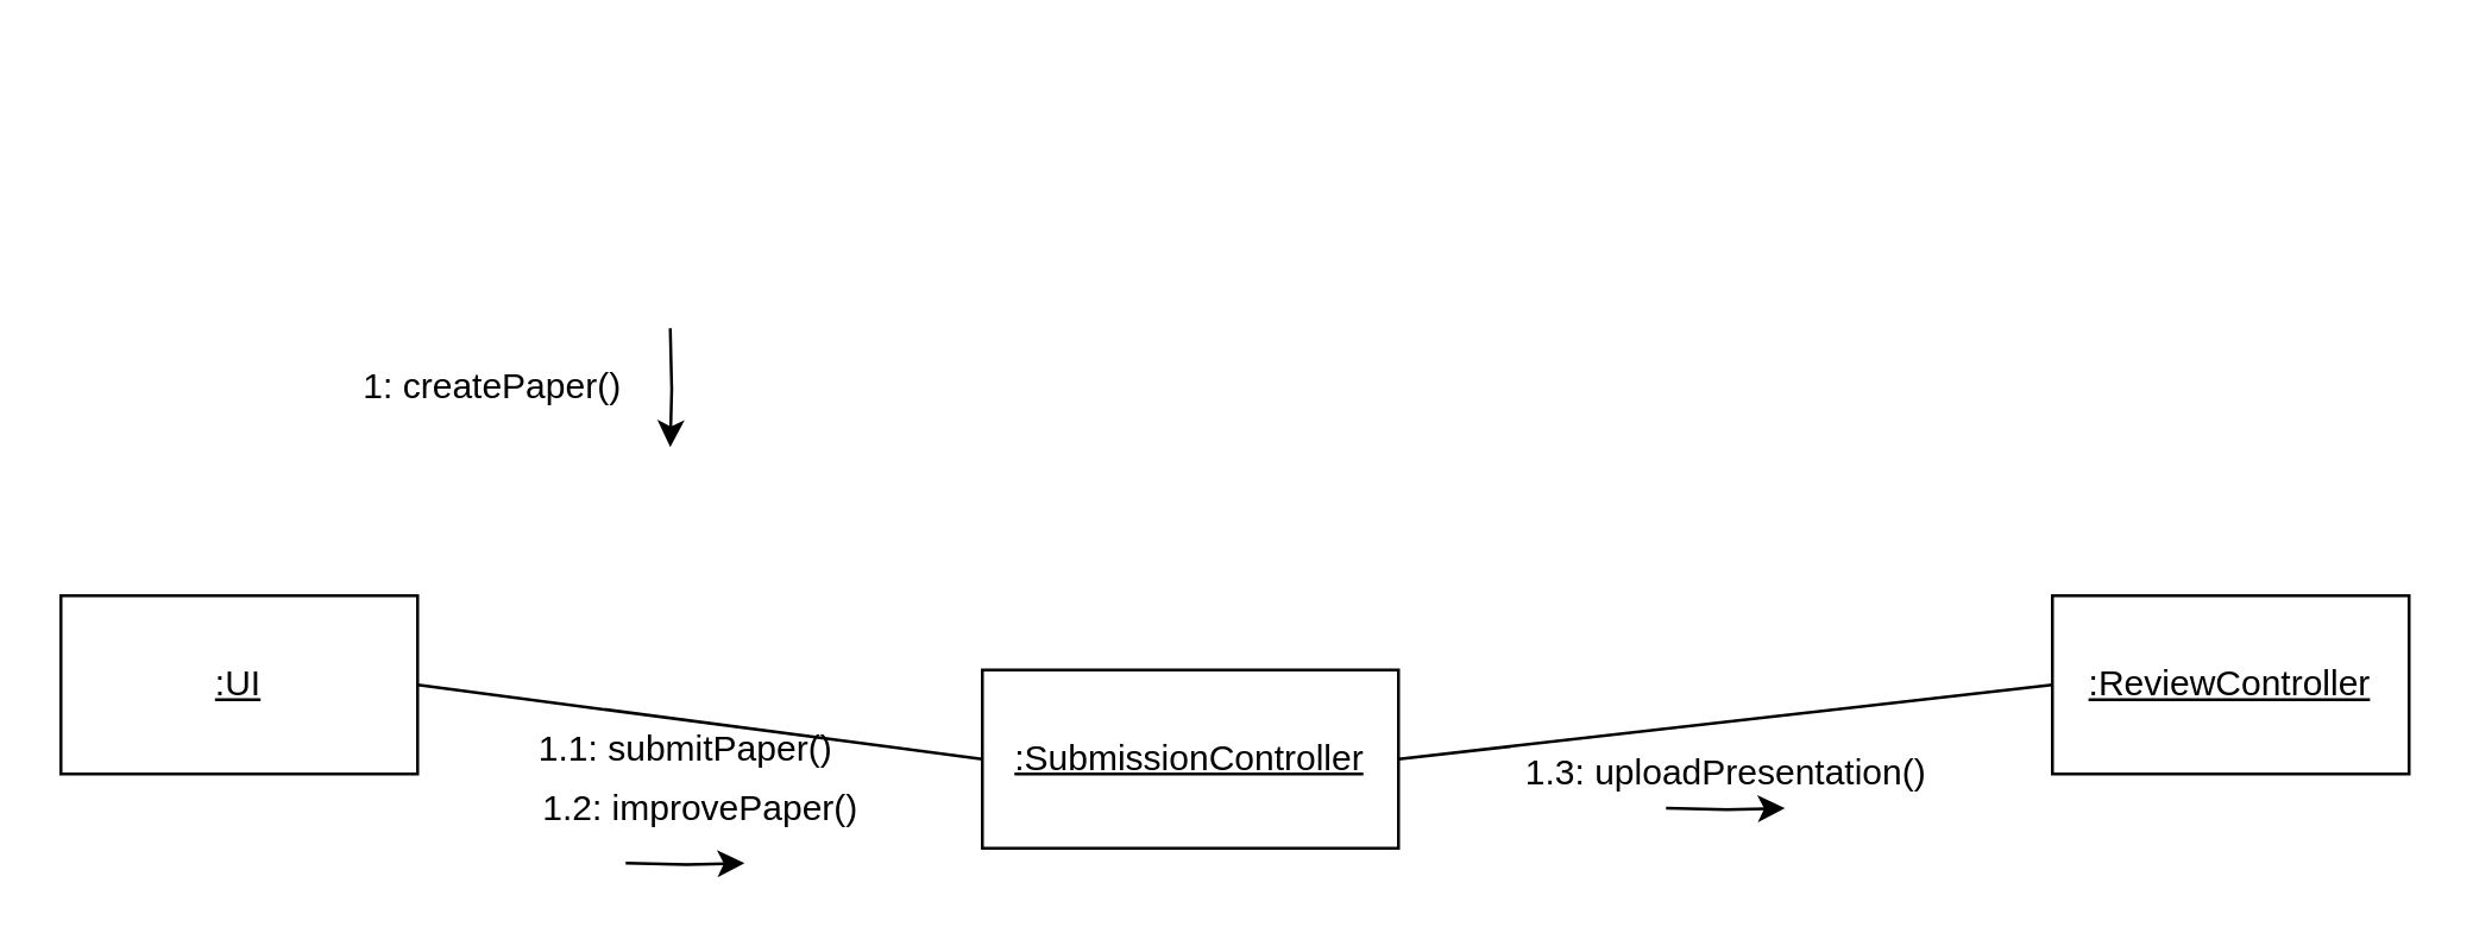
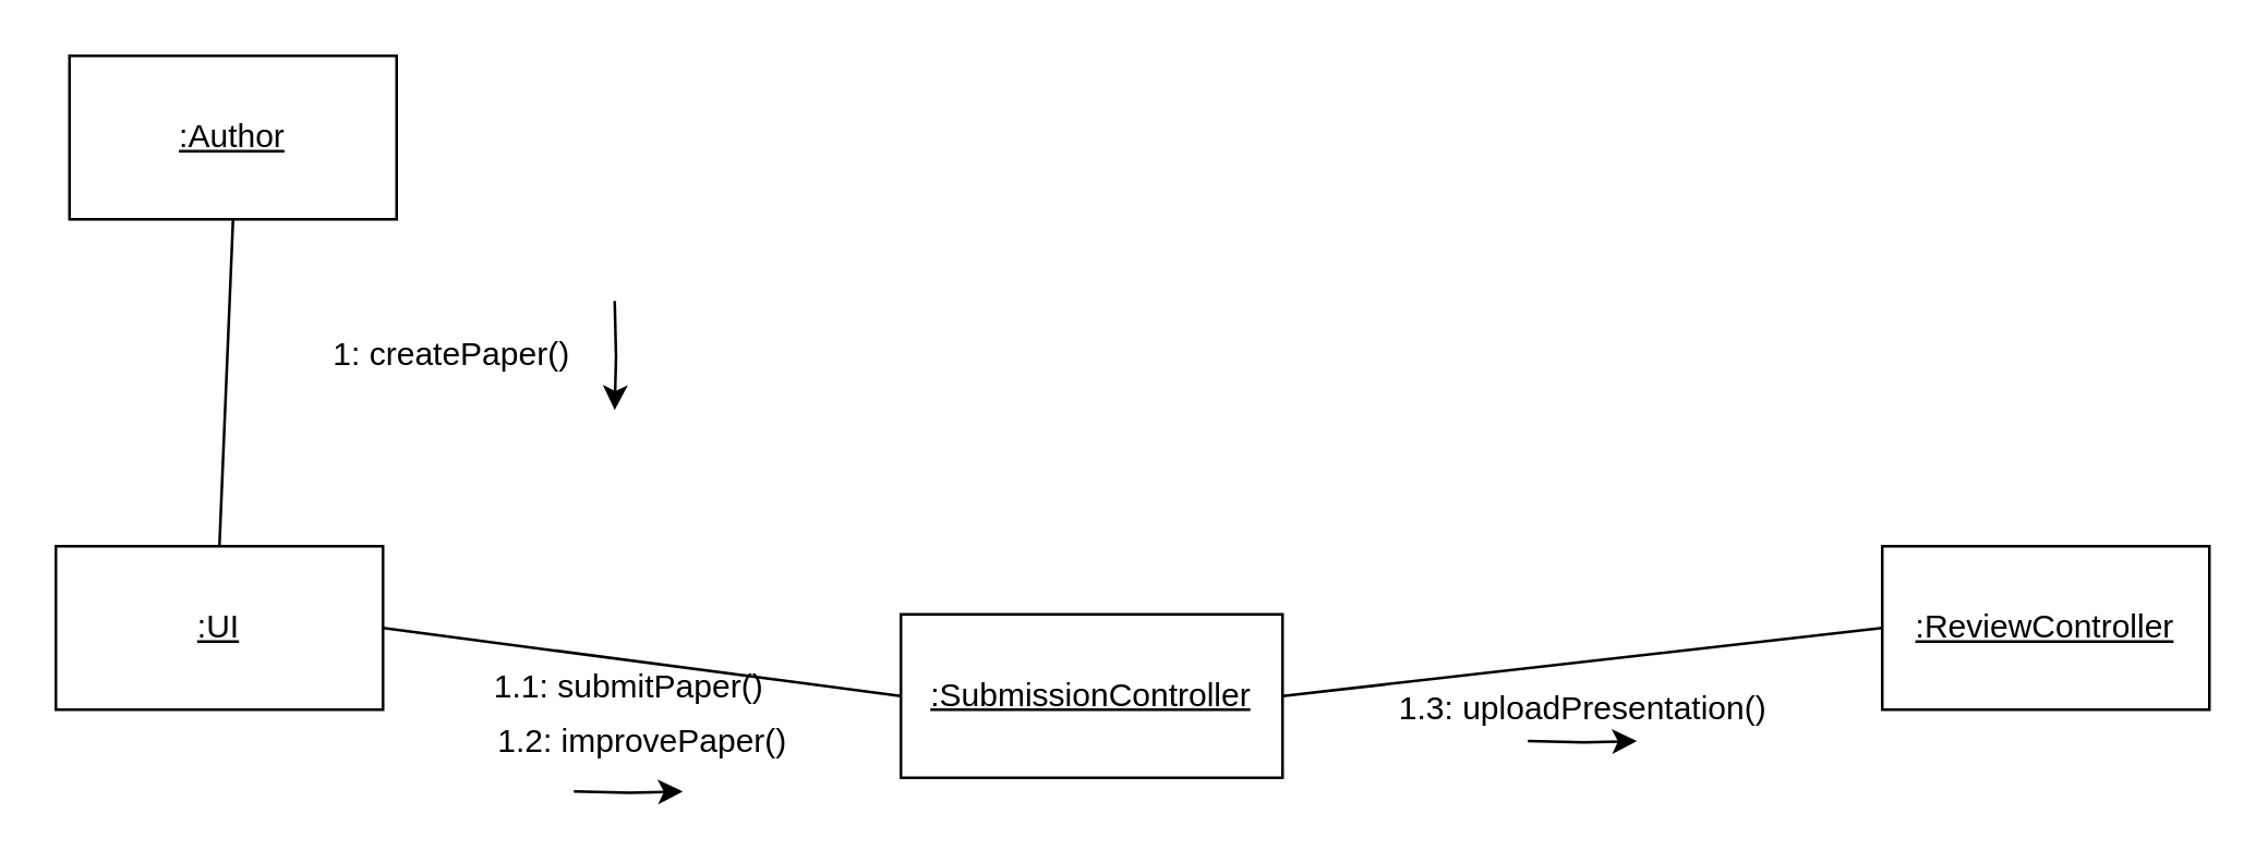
  <mxCell id="0" />
  <mxCell id="1" parent="0" />
+ <mxCell id="2" value="&lt;u&gt;:Author&lt;/u&gt;" parent="1" vertex="1" style="rounded=0;whiteSpace=wrap;html=1;"><mxGeometry as="geometry" height="60" width="120" y="20" x="25" /></mxCell>
  <mxCell id="3" value="&lt;u&gt;:UI&lt;/u&gt;" parent="1" vertex="1" style="rounded=0;whiteSpace=wrap;html=1;"><mxGeometry x="20" y="200" as="geometry" height="60" width="120" /></mxCell>
  <mxCell id="4" value="&lt;u&gt;:SubmissionController&lt;/u&gt;" parent="1" vertex="1" style="rounded=0;whiteSpace=wrap;html=1;"><mxGeometry x="330" y="225" as="geometry" height="60" width="140" /></mxCell>
  <mxCell id="5" value="&lt;u&gt;:ReviewController&lt;/u&gt;" parent="1" vertex="1" style="rounded=0;whiteSpace=wrap;html=1;"><mxGeometry x="690" y="200" as="geometry" height="60" width="120" /></mxCell>
  <mxCell id="6" value="1: createPaper()" parent="1" vertex="1" style="text;html=1;align=center;verticalAlign=middle;resizable=0;points=[];autosize=1;"><mxGeometry as="geometry" height="20" width="100" y="120" x="115" /></mxCell>
  <mxCell id="7" value="" parent="1" style="edgeStyle=orthogonalEdgeStyle;rounded=0;orthogonalLoop=1;jettySize=auto;html=1;" edge="1"><mxGeometry as="geometry" relative="1"><mxPoint as="sourcePoint" y="110" x="225" /><mxPoint as="targetPoint" y="150" x="225" /></mxGeometry></mxCell>
+ <mxCell id="8" value="" parent="1" style="endArrow=none;html=1;entryX=0.5;entryY=1;entryDx=0;entryDy=0;exitX=0.5;exitY=0;exitDx=0;exitDy=0;" source="3" target="2" edge="1"><mxGeometry as="geometry" height="50" width="50" relative="1"><mxPoint as="sourcePoint" y="170" x="35" /><mxPoint as="targetPoint" y="120" x="85" /></mxGeometry></mxCell>
  <mxCell id="9" value="1.1: submitPaper()" parent="1" vertex="1" style="text;html=1;align=center;verticalAlign=middle;resizable=0;points=[];autosize=1;"><mxGeometry as="geometry" height="20" width="110" y="242" x="175" /></mxCell>
  <mxCell id="10" value="1.2: improvePaper()" parent="1" vertex="1" style="text;html=1;align=center;verticalAlign=middle;resizable=0;points=[];autosize=1;"><mxGeometry as="geometry" height="20" width="120" y="262" x="175" /></mxCell>
  <mxCell id="11" value="" parent="1" style="edgeStyle=orthogonalEdgeStyle;rounded=0;orthogonalLoop=1;jettySize=auto;html=1;" edge="1"><mxGeometry as="geometry" relative="1"><mxPoint as="sourcePoint" y="290" x="210" /><mxPoint as="targetPoint" y="290" x="250" /></mxGeometry></mxCell>
  <mxCell id="12" value="1.3: uploadPresentation()" parent="1" vertex="1" style="text;html=1;align=center;verticalAlign=middle;resizable=0;points=[];autosize=1;"><mxGeometry as="geometry" height="20" width="150" y="250" x="505" /></mxCell>
  <mxCell id="13" value="" parent="1" style="edgeStyle=orthogonalEdgeStyle;rounded=0;orthogonalLoop=1;jettySize=auto;html=1;" edge="1"><mxGeometry as="geometry" relative="1"><mxPoint as="sourcePoint" y="271.5" x="560" /><mxPoint as="targetPoint" y="271.5" x="600" /></mxGeometry></mxCell>
  <mxCell id="14" value="" parent="1" style="endArrow=none;html=1;entryX=0;entryY=0.5;entryDx=0;entryDy=0;exitX=1;exitY=0.5;exitDx=0;exitDy=0;" source="3" target="4" edge="1"><mxGeometry as="geometry" height="50" width="50" relative="1"><mxPoint as="sourcePoint" y="230" x="215" /><mxPoint as="targetPoint" y="180" x="265" /></mxGeometry></mxCell>
  <mxCell id="15" value="" parent="1" style="endArrow=none;html=1;exitX=1;exitY=0.5;exitDx=0;exitDy=0;entryX=0;entryY=0.5;entryDx=0;entryDy=0;" source="4" target="5" edge="1"><mxGeometry as="geometry" height="50" width="50" relative="1"><mxPoint as="sourcePoint" y="240" x="575" /><mxPoint as="targetPoint" y="190" x="625" /></mxGeometry></mxCell>
